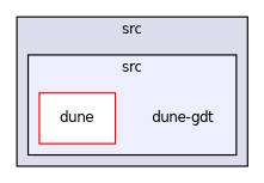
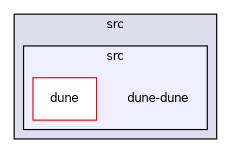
  digraph {
    compound=true
    node [fontname=Helvetica fontsize=10]
-   n1 [label="dune-gdt" shape=plaintext]
+   n1 [label="dune-dune" shape=plaintext]
    n2 [color=red fillcolor=white label=dune shape=box style=filled]
    subgraph cluster_1 {
      bgcolor="#ddddee"
      fontname=Helvetica
      fontsize=10
      label=src
      pencolor=black
      subgraph cluster_2 {
        bgcolor="#eeeeff"
        fontname=Helvetica
        fontsize=10
        pencolor=black
        n1
        n2
      }
    }
  }
